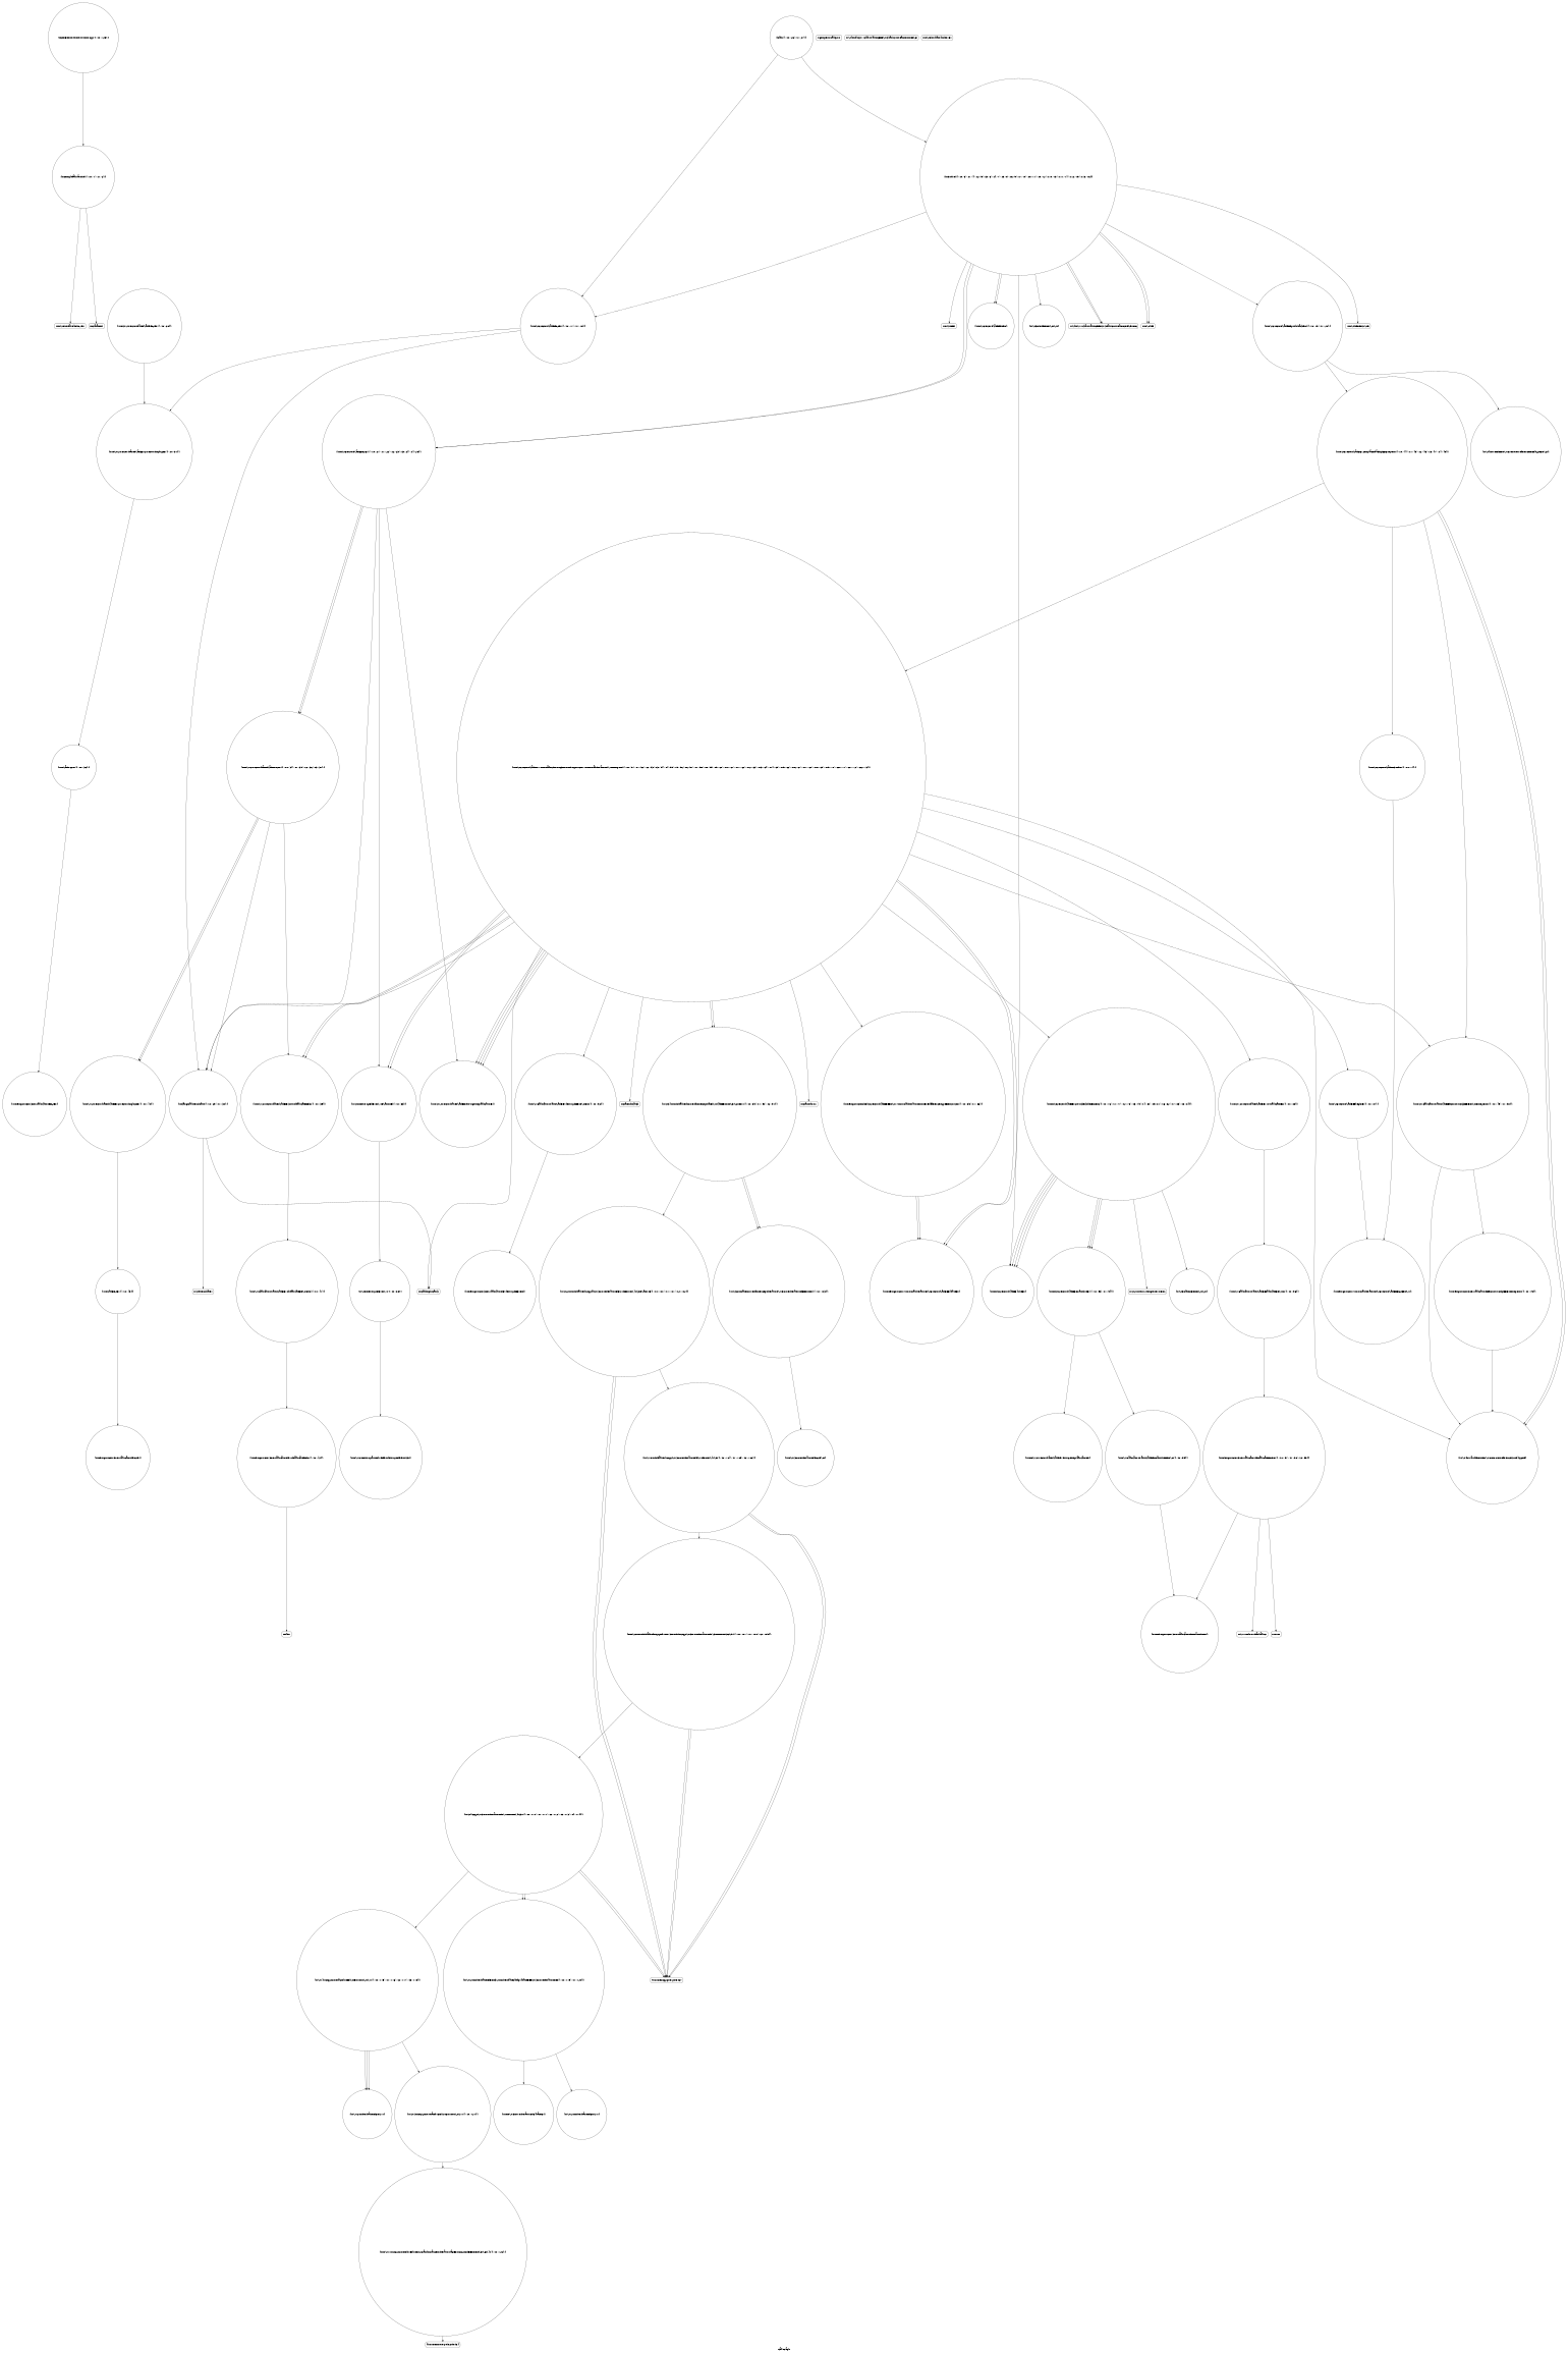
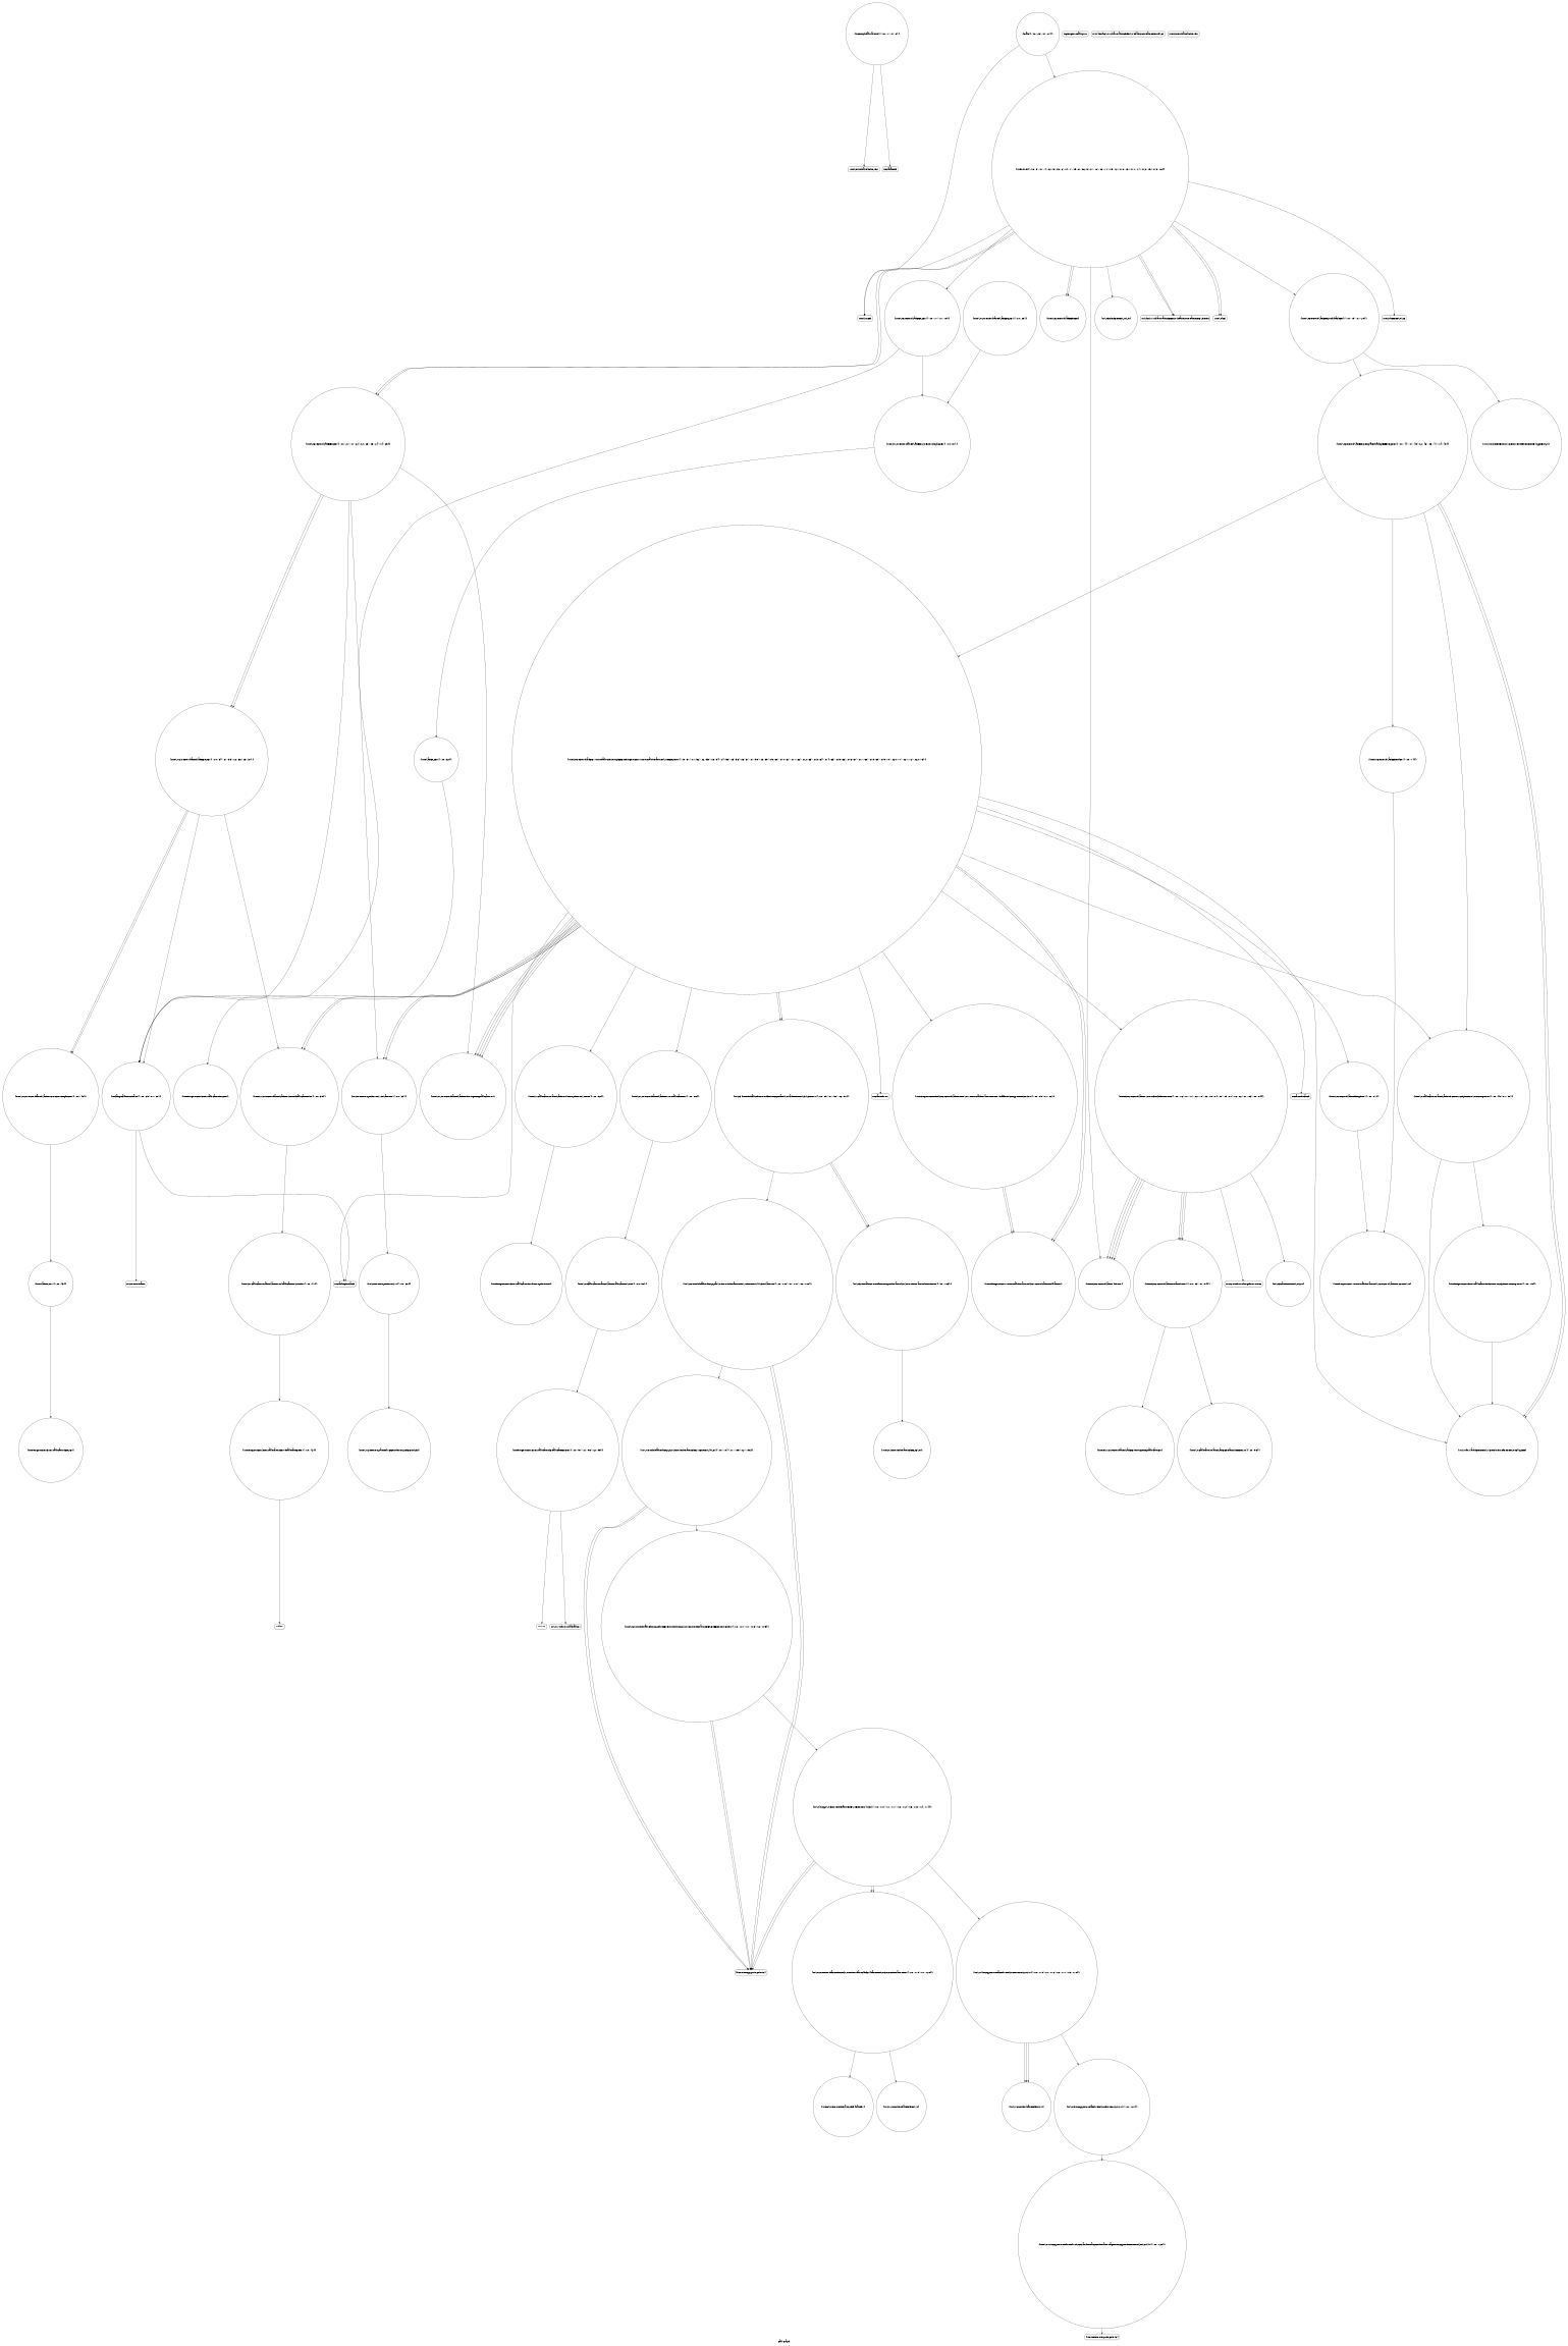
  digraph {
    label="Call Graph"
    node [shape=circle]
    edge [color=black tailport=s0]
    n1 [label="{__cxx_global_var_init|{<s0>1|<s1>2}}"]
    n2 [label="{_ZNSt8ios_base4InitC1Ev}" shape=Mrecord]
    n3 [label="{__cxa_atexit}" shape=Mrecord]
    n4 [label="{_ZN9__gnu_cxxmiIPiSt6vectorIiSaIiEEEENS_17__normal_iteratorIT_T0_E15difference_typeERKS8_SB_|{<s0>85|<s1>86}}"]
    n5 [label="{_ZNK9__gnu_cxx17__normal_iteratorIPiSt6vectorIiSaIiEEE4baseEv}"]
    n6 [label="{_ZNSt6vectorIiSaIiEE9push_backEOi|{<s0>19|<s1>20}}"]
    n7 [label="{_ZSt4moveIRiEONSt16remove_referenceIT_E4typeEOS2_}"]
    n8 [label="{_ZNSt6vectorIiSaIiEE12emplace_backIJiEEEvDpOT_|{<s0>44|<s1>45|<s2>46|<s3>47|<s4>48}}"]
    n9 [label="{_ZNSt6vectorIiSaIiEE3endEv|{<s0>74}}"]
    n10 [label="{_ZNSt16allocator_traitsISaIiEE9constructIiJiEEEvRS0_PT_DpOT0_|{<s0>49|<s1>50}}"]
    n11 [label="{_ZSt7forwardIiEOT_RNSt16remove_referenceIS0_E4typeE}"]
    n12 [label="{_ZNSt6vectorIiSaIiEE17_M_realloc_insertIJiEEEvN9__gnu_cxx17__normal_iteratorIPiS1_EEDpOT_|{<s0>51|<s1>52|<s2>53|<s3>54|<s4>55|<s5>56|<s6>57|<s7>58|<s8>59|<s9>60|<s10>61|<s11>62|<s12>63|<s13>64|<s14>65|<s15>66|<s16>67|<s17>68|<s18>69|<s19>70|<s20>71|<s21>72|<s22>73}}"]
    n13 [label="{_ZN9__gnu_cxx17__normal_iteratorIPiSt6vectorIiSaIiEEEC2ERKS1_}"]
    n14 [label="{_ZN9__gnu_cxx13new_allocatorIiE9constructIiJiEEEvPT_DpOT0_|{<s0>75}}"]
    n15 [label="{__cxa_end_catch}" shape=Mrecord]
    n16 [label="{__clang_call_terminate|{<s0>29|<s1>30}}"]
    n17 [label="{_ZSt8_DestroyIPiiEvT_S1_RSaIT0_E|{<s0>33}}"]
    n18 [label="{_ZNSt12_Vector_baseIiSaIiEE19_M_get_Tp_allocatorEv}"]
    n19 [label="{_ZNSt6vectorIiSaIiEE5beginEv|{<s0>87}}"]
    n20 [label="{_ZNSt16allocator_traitsISaIiEE7destroyIiEEvRS0_PT_|{<s0>92}}"]
    n21 [label="{__cxa_begin_catch}" shape=Mrecord]
    n22 [label="{_ZNSt12_Vector_baseIiSaIiEE11_M_allocateEm|{<s0>88}}"]
    n23 [label="{_ZNSt12_Vector_baseIiSaIiEE13_M_deallocateEPim|{<s0>39}}"]
    n24 [label="{_ZNKSt6vectorIiSaIiEE12_M_check_lenEmPKc|{<s0>76|<s1>77|<s2>78|<s3>79|<s4>80|<s5>81|<s6>82|<s7>83|<s8>84}}"]
    n25 [label="{__cxa_rethrow}" shape=Mrecord]
    n26 [label="{_ZSt34__uninitialized_move_if_noexcept_aIPiS0_SaIiEET0_T_S3_S2_RT1_|{<s0>89|<s1>90|<s2>91}}"]
    n27 [label="{_ZNSolsEPFRSoS_E}" shape=Mrecord]
    n28 [label="{_ZSt9terminatev}" shape=Mrecord]
    n29 [label="{_ZSt18uninitialized_copyISt13move_iteratorIPiES1_ET0_T_S4_S3_|{<s0>104|<s1>105|<s2>106}}"]
    n30 [label="{llvm.memcpy.p0i8.p0i8.i64}" shape=Mrecord]
    n31 [label="{_ZNSt20__uninitialized_copyILb1EE13__uninit_copyISt13move_iteratorIPiES3_EET0_T_S6_S5_|{<s0>107|<s1>108|<s2>109}}"]
    n32 [label="{_ZSt4copyISt13move_iteratorIPiES1_ET0_T_S4_S3_|{<s0>110|<s1>111|<s2>112|<s3>113|<s4>114}}"]
    n33 [label="{_ZSt14__copy_move_a2ILb1EPiS0_ET1_T0_S2_S1_|{<s0>115|<s1>116|<s2>117|<s3>118}}"]
    n34 [label="{_ZSt12__miter_baseIPiEDTcl12__miter_basecldtfp_4baseEEESt13move_iteratorIT_E|{<s0>119|<s1>120}}"]
    n35 [label="{_ZSt8_DestroyIPiEvT_S1_|{<s0>38}}"]
    n36 [label="{_ZNSt12_Destroy_auxILb1EE9__destroyIPiEEvT_S3_}"]
    n37 [label="{_ZSt12__niter_baseIPiET_S1_}"]
    n38 [label="{_ZNSaIiED2Ev|{<s0>43}}"]
    n39 [label="{_ZN9__gnu_cxx13new_allocatorIiED2Ev}"]
-   n40 [label="{_GLOBAL__sub_I_huuu_3_0.cpp|{<s0>123}}"]
    n41 [label="{_Z5solvei|{<s0>3|<s1>4|<s2>5|<s3>6|<s4>7|<s5>8|<s6>9|<s7>10|<s8>11|<s9>12|<s10>13|<s11>14|<s12>15|<s13>16}}"]
    n42 [label="{_ZNSirsERi}" shape=Mrecord]
    n43 [label="{_ZNSt6vectorIiSaIiEEC2Ev|{<s0>17|<s1>18}}"]
    n44 [label="{_ZNSt6vectorIiSaIiEED2Ev|{<s0>21|<s1>22|<s2>23|<s3>24|<s4>25}}"]
    n45 [label="{_ZNKSt6vectorIiSaIiEE4sizeEv}"]
    n46 [label="{_ZNSt6vectorIiSaIiEEixEm}"]
    n47 [label="{_ZSt3minIiERKT_S2_S2_}"]
    n48 [label="{_ZStlsISt11char_traitsIcEERSt13basic_ostreamIcT_ES5_PKc}" shape=Mrecord]
    n49 [label="{_ZNSolsEi}" shape=Mrecord]
    n50 [label="{_ZNSt12_Vector_baseIiSaIiEE12_Vector_implC2Ev|{<s0>31}}"]
    n51 [label="{_ZNSt12_Vector_baseIiSaIiEED2Ev|{<s0>34|<s1>35|<s2>36|<s3>37}}"]
    n52 [label="{_ZNSt12_Vector_baseIiSaIiEEC2Ev|{<s0>28}}"]
    n53 [label="{_ZNSt12_Vector_baseIiSaIiEE12_Vector_implD2Ev|{<s0>40}}"]
    n54 [label="{_ZNSt16allocator_traitsISaIiEE8max_sizeERKS0_|{<s0>95}}"]
-   n55 [label="{_ZNK9__gnu_cxx13new_allocatorIiE8max_sizeEv}"]
    n56 [label="{_ZNSaIiEC2Ev|{<s0>32}}"]
    n57 [label="{_ZN9__gnu_cxx13new_allocatorIiEC2Ev}"]
    n58 [label="{_Znwm}" shape=Mrecord]
    n59 [label="{_ZSt13__copy_move_aILb1EPiS0_ET1_T0_S2_S1_|{<s0>121}}"]
    n60 [label="{_ZNSt11__copy_moveILb1ELb1ESt26random_access_iterator_tagE8__copy_mIiEEPT_PKS3_S6_S4_|{<s0>122}}"]
    n61 [label="{llvm.memmove.p0i8.p0i8.i64}" shape=Mrecord]
    n62 [label="{_ZNSt16allocator_traitsISaIiEE10deallocateERS0_Pim|{<s0>41}}"]
    n63 [label="{_ZN9__gnu_cxx13new_allocatorIiE10deallocateEPim|{<s0>42}}"]
    n64 [label="{_ZdlPv}" shape=Mrecord]
    n65 [label="{_ZNKSt13move_iteratorIPiE4baseEv}"]
    n66 [label="{__gxx_personality_v0}" shape=Mrecord]
    n67 [label="{_ZNKSt6vectorIiSaIiEE8max_sizeEv|{<s0>93|<s1>94}}"]
    n68 [label="{_ZNKSt12_Vector_baseIiSaIiEE19_M_get_Tp_allocatorEv}"]
    n69 [label="{_ZSt4endlIcSt11char_traitsIcEERSt13basic_ostreamIT_T0_ES6_}" shape=Mrecord]
    n70 [label="{_ZNSt16allocator_traitsISaIiEE8allocateERS0_m|{<s0>96}}"]
    n71 [label="{_ZN9__gnu_cxx13new_allocatorIiE8allocateEmPKv|{<s0>97|<s1>98|<s2>99}}"]
    n72 [label="{_ZSt17__throw_bad_allocv}" shape=Mrecord]
    n73 [label="{_ZN9__gnu_cxx13new_allocatorIiE7destroyIiEEvPT_}"]
    n74 [label="{_ZSt22__uninitialized_copy_aISt13move_iteratorIPiES1_iET0_T_S4_S3_RSaIT1_E|{<s0>100|<s1>101|<s2>102}}"]
    n75 [label="{_ZSt12__miter_baseIPiET_S1_}"]
    n76 [label="{_ZNSt13move_iteratorIPiEC2ES0_}"]
    n77 [label="{_ZNSt8ios_base4InitD1Ev}" shape=Mrecord]
    n78 [label="{_ZSt20__throw_length_errorPKc}" shape=Mrecord]
    n79 [label="{_ZSt3maxImERKT_S2_S2_}"]
    n80 [label="{_ZSt32__make_move_if_noexcept_iteratorIiSt13move_iteratorIPiEET0_PT_|{<s0>103}}"]
    n81 [label="{main|{<s0>26|<s1>27}}"]
    n1 -> n2
    n1 -> n3 [tailport=s1]
    n4 -> n5
    n4 -> n5 [tailport=s1]
    n6 -> n7
    n6 -> n8 [tailport=s1]
    n8 -> n9 [tailport=s2]
    n8 -> n10 [tailport=s1]
    n8 -> n11
    n8 -> n11 [tailport=s3]
    n8 -> n12 [tailport=s4]
    n9 -> n13
    n10 -> n11
    n10 -> n14 [tailport=s1]
    n12 -> n4 [tailport=s2]
    n12 -> n5 [tailport=s6]
    n12 -> n5 [tailport=s9]
    n12 -> n10 [tailport=s5]
    n12 -> n11 [tailport=s4]
    n12 -> n15 [tailport=s14]
    n12 -> n16 [tailport=s22]
    n12 -> n17 [tailport=s16]
    n12 -> n17 [tailport=s20]
    n12 -> n18 [tailport=s7]
    n12 -> n18 [tailport=s10]
    n12 -> n18 [tailport=s15]
    n12 -> n18 [tailport=s19]
    n12 -> n19 [tailport=s1]
    n12 -> n20 [tailport=s13]
    n12 -> n21 [tailport=s12]
    n12 -> n22 [tailport=s3]
    n12 -> n23 [tailport=s17]
    n12 -> n23 [tailport=s21]
    n12 -> n24
    n12 -> n25 [tailport=s18]
    n12 -> n26 [tailport=s8]
    n12 -> n26 [tailport=s11]
    n14 -> n11
    n16 -> n21
    n16 -> n28 [tailport=s1]
    n17 -> n35
    n19 -> n13
    n20 -> n73
    n22 -> n70
    n23 -> n62
    n24 -> n45 [tailport=s1]
    n24 -> n45 [tailport=s3]
    n24 -> n45 [tailport=s4]
    n24 -> n45 [tailport=s6]
    n24 -> n67
    n24 -> n67 [tailport=s7]
    n24 -> n67 [tailport=s8]
    n24 -> n78 [tailport=s2]
    n24 -> n79 [tailport=s5]
    n26 -> n74 [tailport=s2]
    n26 -> n80
    n26 -> n80 [tailport=s1]
    n29 -> n30
    n29 -> n30 [tailport=s1]
    n29 -> n31 [tailport=s2]
    n31 -> n30
    n31 -> n30 [tailport=s1]
    n31 -> n32 [tailport=s2]
    n32 -> n30
    n32 -> n30 [tailport=s2]
    n32 -> n33 [tailport=s4]
    n32 -> n34 [tailport=s1]
    n32 -> n34 [tailport=s3]
    n33 -> n37
    n33 -> n37 [tailport=s1]
    n33 -> n37 [tailport=s2]
    n33 -> n59 [tailport=s3]
    n34 -> n65
    n34 -> n75 [tailport=s1]
    n35 -> n36
    n38 -> n39
-   n40 -> n1
    n41 -> n6 [tailport=s2]
    n41 -> n27 [tailport=s12]
    n41 -> n42
    n41 -> n43 [tailport=s1]
    n41 -> n44 [tailport=s3]
    n41 -> n44 [tailport=s13]
    n41 -> n45 [tailport=s4]
    n41 -> n46 [tailport=s5]
    n41 -> n46 [tailport=s6]
    n41 -> n47 [tailport=s7]
    n41 -> n48 [tailport=s8]
    n41 -> n48 [tailport=s10]
    n41 -> n49 [tailport=s9]
    n41 -> n49 [tailport=s11]
    n43 -> n16 [tailport=s1]
    n43 -> n50
    n44 -> n16 [tailport=s4]
    n44 -> n17 [tailport=s1]
    n44 -> n18
    n44 -> n51 [tailport=s2]
    n44 -> n51 [tailport=s3]
    n50 -> n56
    n51 -> n16 [tailport=s3]
    n51 -> n23
    n51 -> n53 [tailport=s1]
    n51 -> n53 [tailport=s2]
    n52 -> n50
    n53 -> n38
-   n54 -> n55
    n56 -> n57
    n59 -> n60
    n60 -> n61
    n62 -> n63
    n63 -> n64
    n67 -> n54 [tailport=s1]
    n67 -> n68
    n70 -> n71
-   n71 -> n55
    n71 -> n58 [tailport=s2]
    n71 -> n72 [tailport=s1]
    n74 -> n29 [tailport=s2]
    n74 -> n30
    n74 -> n30 [tailport=s1]
    n80 -> n76
    n81 -> n41 [tailport=s1]
-   n81 -> n43
+   n81 -> n42
  }
